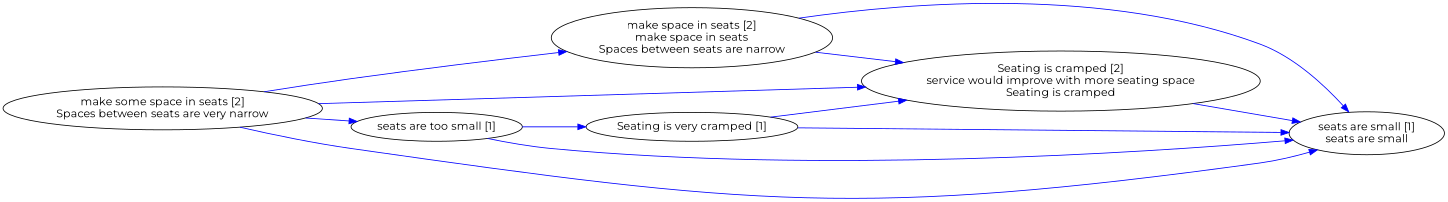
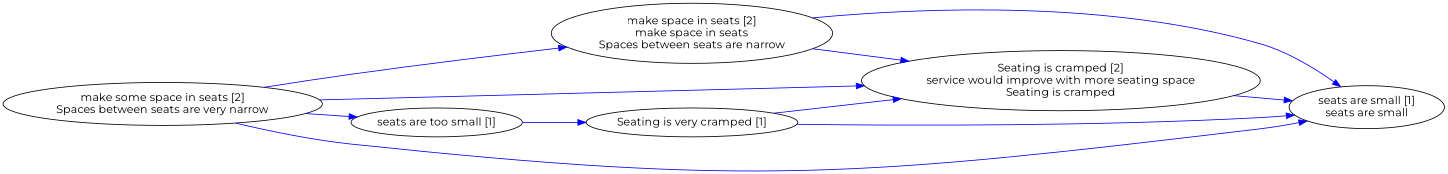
  digraph {
    fontname=Montserrat
    rankdir=LR
    node [fontname=Montserrat]
    edge [color=blue fontname=Montserrat]
    "make some space in seats [2]\nSpaces between seats are very narrow"
    "Seating is cramped [2]\nservice would improve with more seating space\nSeating is cramped"
    "make space in seats [2]\nmake space in seats\nSpaces between seats are narrow"
    "seats are too small [1]"
    "seats are small [1]\nseats are small"
    "Seating is very cramped [1]"
    "make some space in seats [2]\nSpaces between seats are very narrow" -> "Seating is cramped [2]\nservice would improve with more seating space\nSeating is cramped"
    "make some space in seats [2]\nSpaces between seats are very narrow" -> "make space in seats [2]\nmake space in seats\nSpaces between seats are narrow"
    "make some space in seats [2]\nSpaces between seats are very narrow" -> "seats are too small [1]"
    "make some space in seats [2]\nSpaces between seats are very narrow" -> "seats are small [1]\nseats are small"
    "Seating is cramped [2]\nservice would improve with more seating space\nSeating is cramped" -> "seats are small [1]\nseats are small"
    "make space in seats [2]\nmake space in seats\nSpaces between seats are narrow" -> "Seating is cramped [2]\nservice would improve with more seating space\nSeating is cramped"
    "make space in seats [2]\nmake space in seats\nSpaces between seats are narrow" -> "seats are small [1]\nseats are small"
-   "seats are too small [1]" -> "seats are small [1]\nseats are small"
    "seats are too small [1]" -> "Seating is very cramped [1]"
    "Seating is very cramped [1]" -> "Seating is cramped [2]\nservice would improve with more seating space\nSeating is cramped"
    "Seating is very cramped [1]" -> "seats are small [1]\nseats are small"
  }
